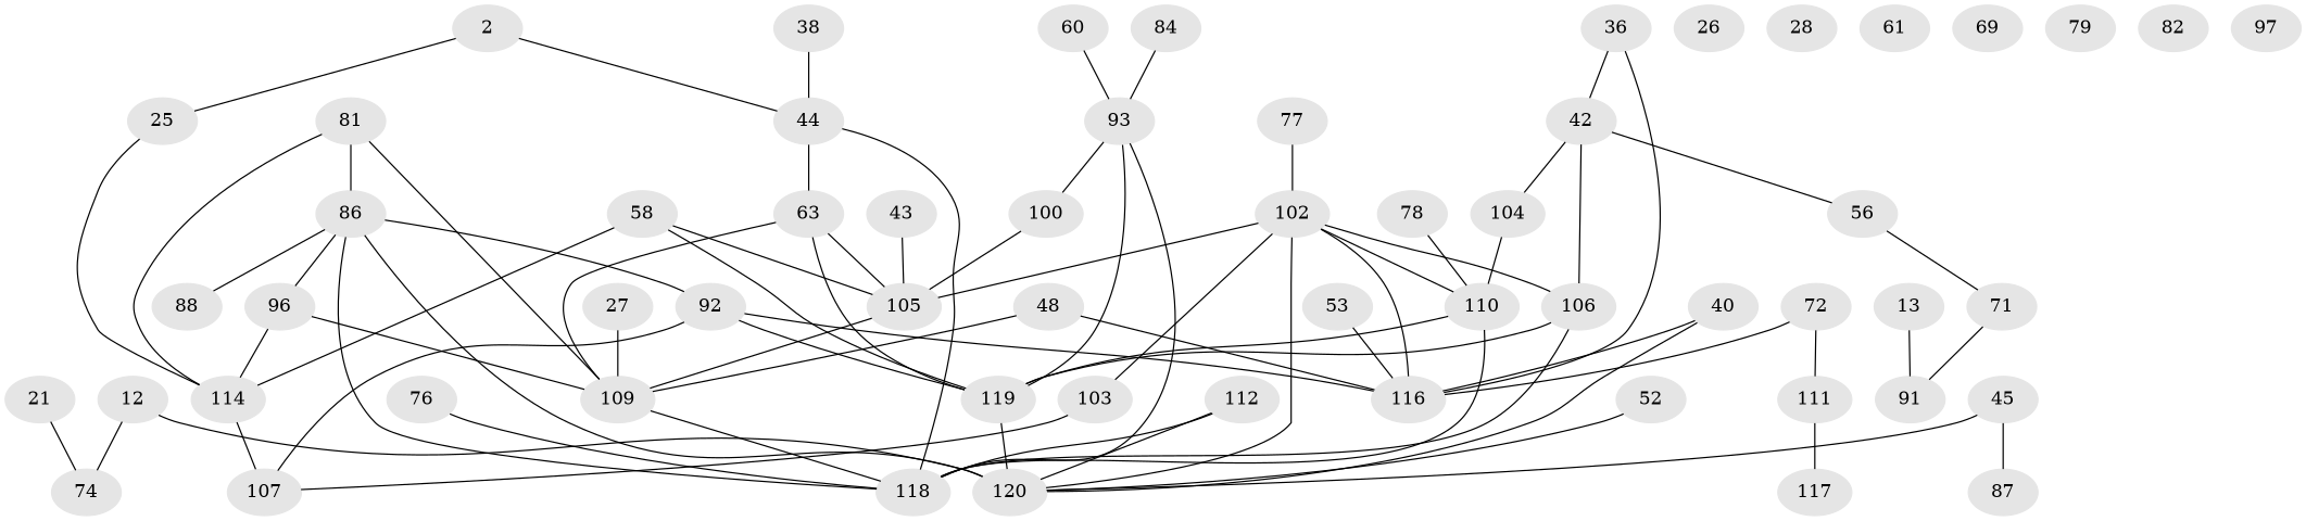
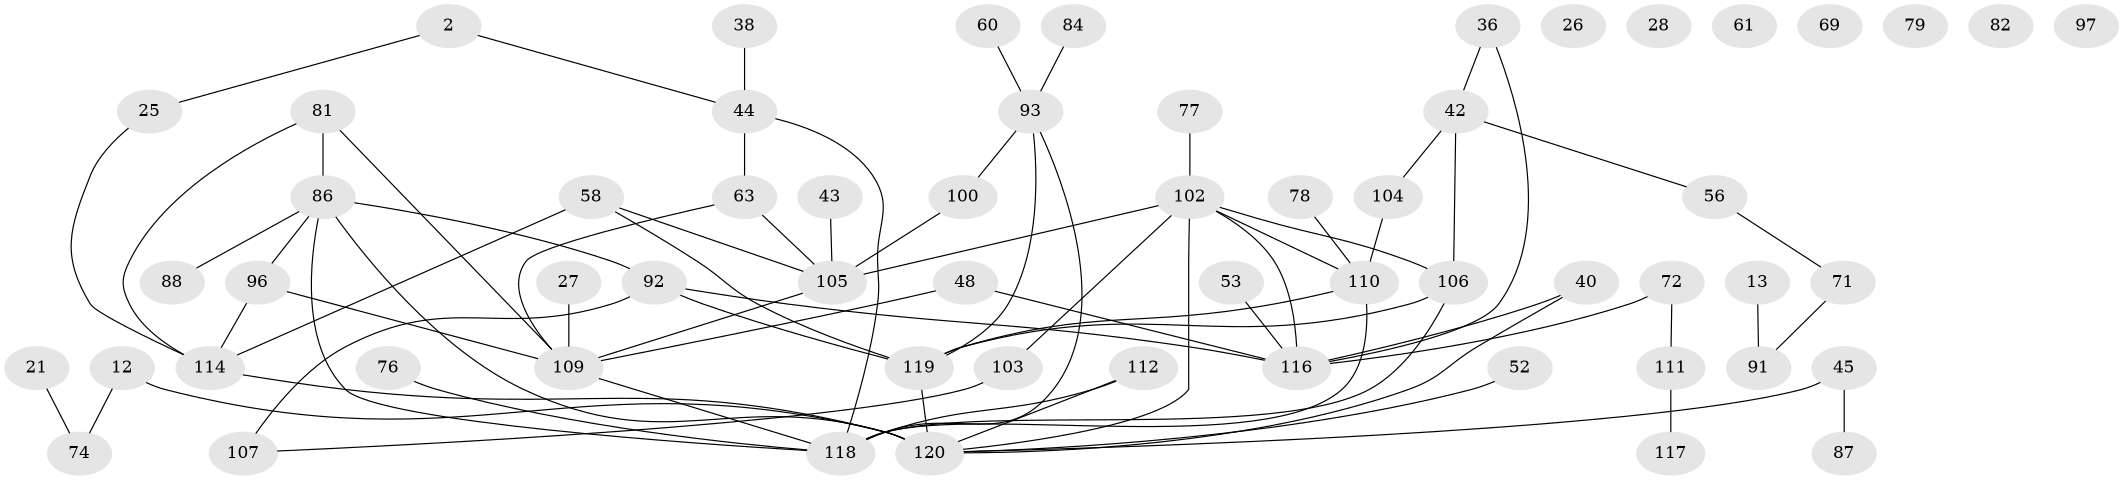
  graph {
    node [color=gray90 style=filled]
    2
    25
    44
    114 [super="+7+98"]
    63 [super="+9"]
    118 [super="+115+101"]
    12
    74
    120 [super="+17+55+62+80"]
    21
    26
    109 [super="+50+57"]
    27
    28
    36
    42
    116 [super="+113"]
    56
    104 [super="+35"]
    106
    38
    40
    71
    110 [super="+67+73+94"]
    119 [super="+89"]
    105 [super="+99"]
    43
    45
    87
    48 [super="+32"]
    52
    53
    91 [super="+1"]
    58 [super="+46"]
    93 [super="+31+75"]
    100 [super="+90"]
    60
    61
    n39 [label=69]
    72
    111
    117
    76
    102 [super="+10+85"]
    103
    77
    78
    79
    81 [super="+64"]
    86 [super="+6+69"]
    88 [super="+49"]
    92
    96 [super="+33"]
    82
    n55 [label=13]
    84
    107
    97
    112
    2 -- 25
    2 -- 44
    25 -- 114
    44 -- 63
    44 -- 118
-   114 -- 107 [weight=2]
+   114 -- 120 [weight=2]
    63 -- 109
-   63 -- 119
    63 -- 105 [weight=2]
    12 -- 74
    12 -- 120
    21 -- 74
    109 -- 118
    27 -- 109
    36 -- 42
    36 -- 116
    42 -- 56
    42 -- 104
    42 -- 106
    56 -- 71
    104 -- 110
    106 -- 118
    106 -- 119
    38 -- 44
    40 -- 120
    40 -- 116
    71 -- 91
    110 -- 118 [weight=2]
    110 -- 119 [weight=2]
    119 -- 120 [weight=2]
    105 -- 109
    43 -- 105
    45 -- 120
    45 -- 87
    48 -- 109
    48 -- 116
    52 -- 120
    53 -- 116
    58 -- 114 [weight=2]
    58 -- 119
    58 -- 105
    93 -- 118 [weight=2]
    93 -- 119 [weight=2]
    93 -- 100 [weight=2]
    100 -- 105
    60 -- 93
    72 -- 116
    72 -- 111
    111 -- 117
    76 -- 118
    102 -- 120 [weight=2]
    102 -- 116 [weight=3]
    102 -- 106
    102 -- 110
    102 -- 105 [weight=2]
    102 -- 103
    103 -- 107
    77 -- 102
    78 -- 110
    81 -- 114
    81 -- 109
    81 -- 86
    86 -- 118 [weight=3]
    86 -- 120 [weight=3]
    86 -- 88 [weight=2]
    86 -- 92
    86 -- 96
    92 -- 116
    92 -- 119
    92 -- 107
    96 -- 114
    96 -- 109
    n55 -- 91
    84 -- 93
    112 -- 118
    112 -- 120
  }
